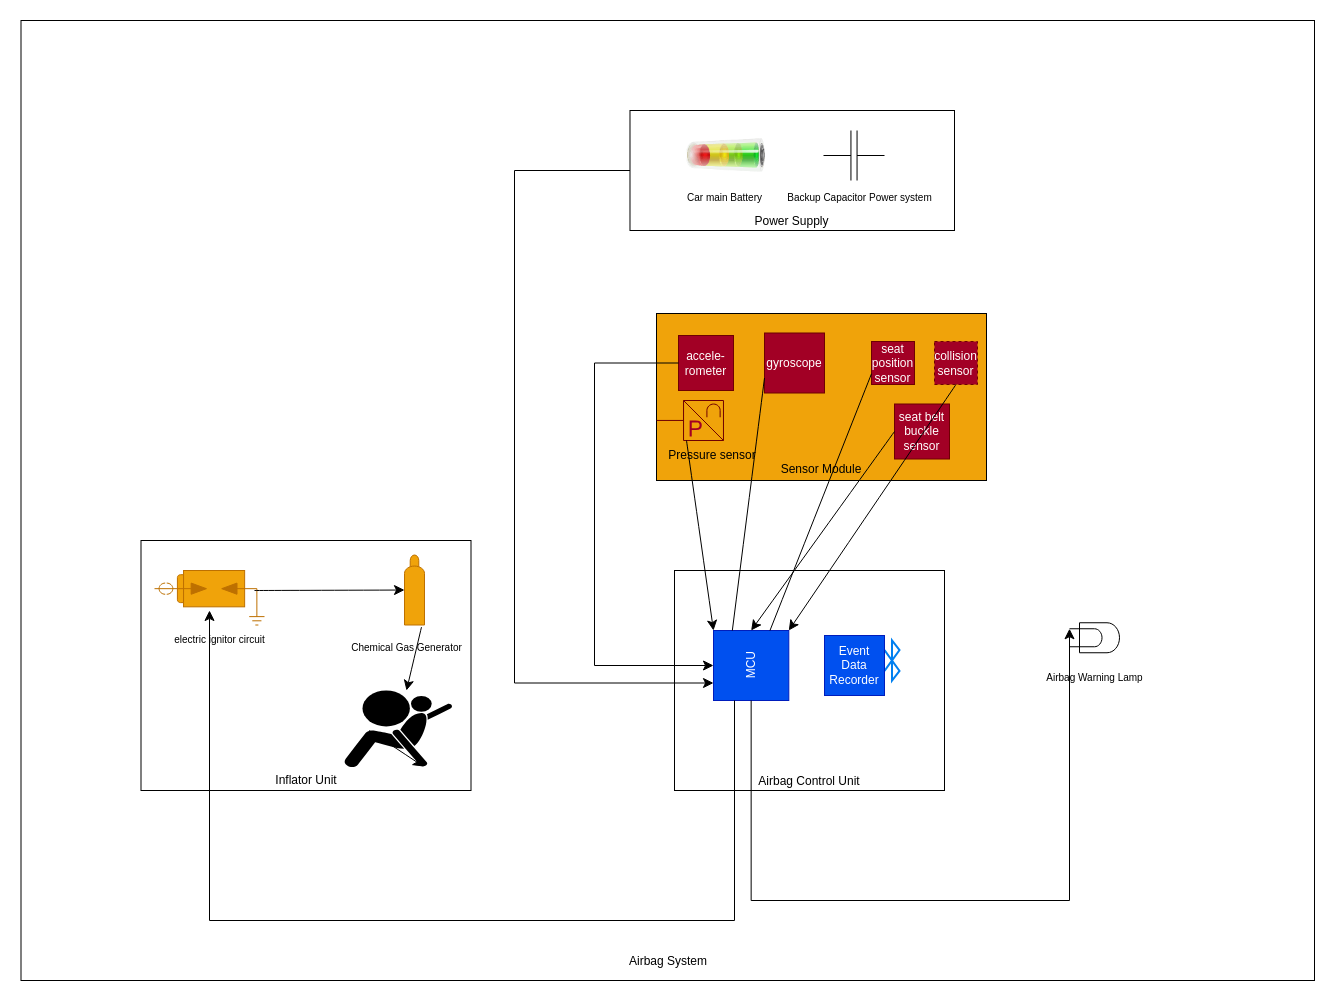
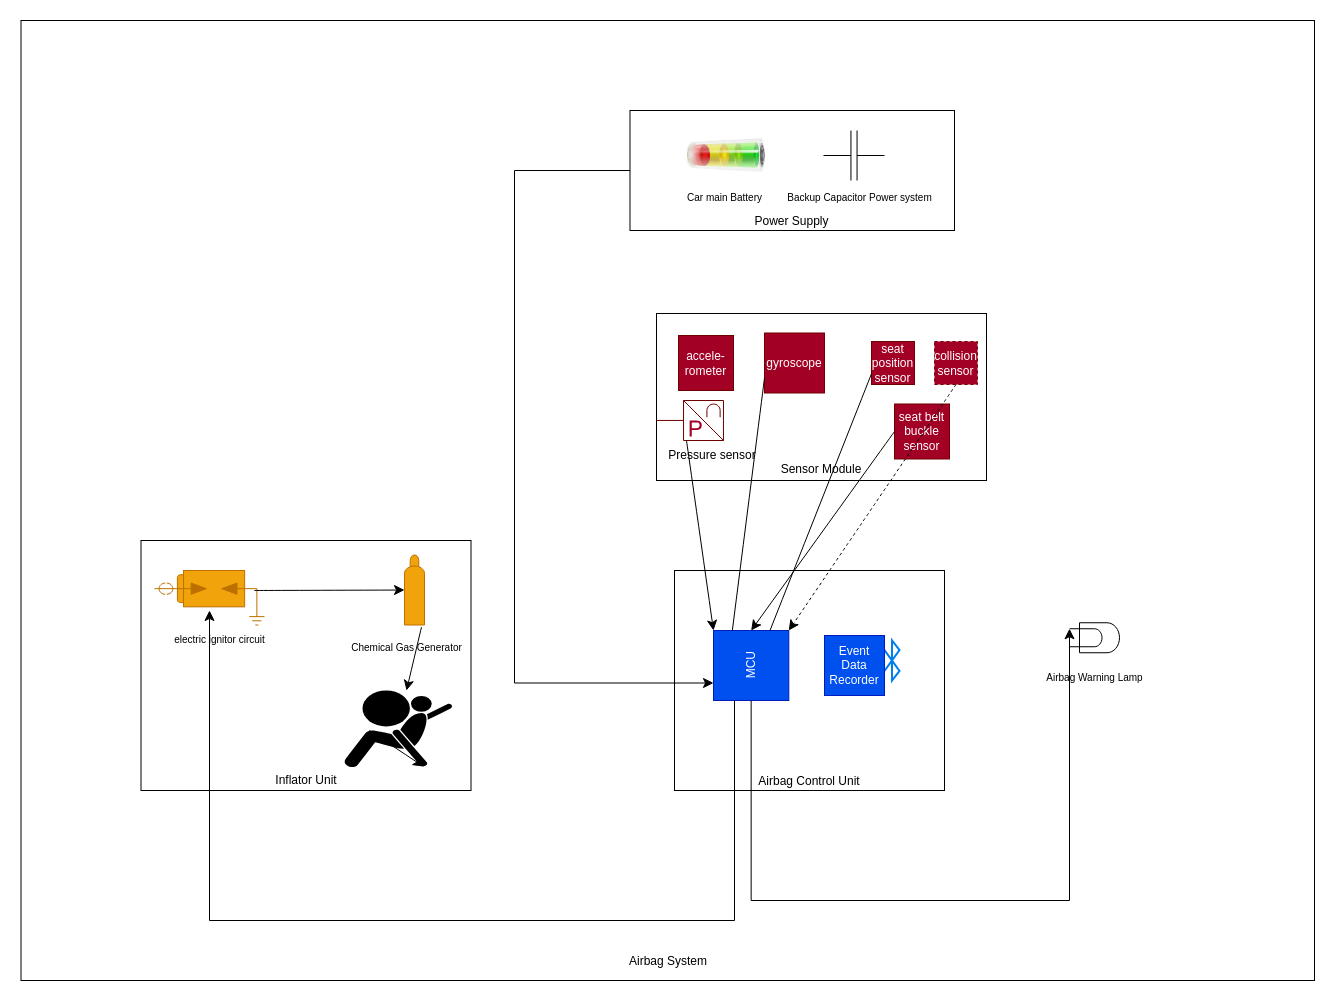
  <mxCell id="0" />
  <mxCell id="1" parent="0" />
  <mxCell id="2" value="&lt;div&gt;&lt;br&gt;&lt;/div&gt;&lt;div&gt;&lt;br&gt;&lt;/div&gt;&lt;div&gt;&lt;br&gt;&lt;/div&gt;&lt;div&gt;&lt;br&gt;&lt;/div&gt;&lt;div&gt;&lt;br&gt;&lt;/div&gt;&lt;div&gt;&lt;br&gt;&lt;/div&gt;&lt;div&gt;&lt;br&gt;&lt;/div&gt;&lt;div&gt;&lt;br&gt;&lt;/div&gt;&lt;div&gt;&lt;br&gt;&lt;/div&gt;&lt;div&gt;&lt;br&gt;&lt;/div&gt;&lt;div&gt;&lt;br&gt;&lt;/div&gt;&lt;div&gt;&lt;br&gt;&lt;/div&gt;&lt;div&gt;&lt;br&gt;&lt;/div&gt;&lt;div&gt;&lt;br&gt;&lt;/div&gt;&lt;div&gt;&lt;br&gt;&lt;/div&gt;&lt;div&gt;&lt;br&gt;&lt;/div&gt;&lt;div&gt;&lt;br&gt;&lt;/div&gt;&lt;div&gt;&lt;br&gt;&lt;/div&gt;&lt;div&gt;&lt;br&gt;&lt;/div&gt;&lt;div&gt;&lt;br&gt;&lt;/div&gt;&lt;div&gt;&lt;br&gt;&lt;/div&gt;&lt;div&gt;&lt;br&gt;&lt;/div&gt;&lt;div&gt;&lt;br&gt;&lt;/div&gt;&lt;div&gt;&lt;br&gt;&lt;/div&gt;&lt;div&gt;&lt;br&gt;&lt;/div&gt;&lt;div&gt;&lt;br&gt;&lt;/div&gt;&lt;div&gt;&lt;br&gt;&lt;/div&gt;&lt;div&gt;&lt;br&gt;&lt;/div&gt;&lt;div&gt;&lt;br&gt;&lt;/div&gt;&lt;div&gt;&lt;br&gt;&lt;/div&gt;&lt;div&gt;&lt;br&gt;&lt;/div&gt;&lt;div&gt;&lt;br&gt;&lt;/div&gt;&lt;div&gt;&lt;br&gt;&lt;/div&gt;&lt;div&gt;&lt;br&gt;&lt;/div&gt;&lt;div&gt;&lt;br&gt;&lt;/div&gt;&lt;div&gt;&lt;br&gt;&lt;/div&gt;&lt;div&gt;&lt;br&gt;&lt;/div&gt;&lt;div&gt;&lt;br&gt;&lt;/div&gt;&lt;div&gt;&lt;br&gt;&lt;/div&gt;&lt;div&gt;&lt;br&gt;&lt;/div&gt;&lt;div&gt;&lt;br&gt;&lt;/div&gt;&lt;div&gt;&lt;br&gt;&lt;/div&gt;&lt;div&gt;&lt;br&gt;&lt;/div&gt;&lt;div&gt;&lt;br&gt;&lt;/div&gt;&lt;div&gt;&lt;br&gt;&lt;/div&gt;&lt;div&gt;&lt;br&gt;&lt;/div&gt;&lt;div&gt;&lt;br&gt;&lt;/div&gt;&lt;div&gt;&lt;br&gt;&lt;/div&gt;&lt;div&gt;&lt;br&gt;&lt;/div&gt;&lt;div&gt;&lt;br&gt;&lt;/div&gt;&lt;div&gt;&lt;br&gt;&lt;/div&gt;&lt;div&gt;&lt;br&gt;&lt;/div&gt;&lt;div&gt;&lt;br&gt;&lt;/div&gt;&lt;div&gt;&lt;br&gt;&lt;/div&gt;&lt;div&gt;&lt;br&gt;&lt;/div&gt;&lt;div&gt;&lt;br&gt;&lt;/div&gt;&lt;div&gt;&lt;br&gt;&lt;/div&gt;&lt;div&gt;&lt;br&gt;&lt;/div&gt;&lt;div&gt;&lt;br&gt;&lt;/div&gt;&lt;div&gt;&lt;br&gt;&lt;/div&gt;&lt;div&gt;&lt;br&gt;&lt;/div&gt;&lt;div&gt;&lt;br&gt;&lt;/div&gt;&lt;div&gt;&lt;br&gt;&lt;/div&gt;&lt;div&gt;&lt;br&gt;&lt;/div&gt;Airbag System" style="rounded=0;whiteSpace=wrap;html=1;" vertex="1" parent="1"><mxGeometry x="20.5" y="20" width="1293.5" height="960" as="geometry" /></mxCell>
  <mxCell id="3" value="&lt;div&gt;&lt;br&gt;&lt;/div&gt;&lt;div&gt;&lt;br&gt;&lt;/div&gt;&lt;div&gt;&lt;br&gt;&lt;/div&gt;&lt;div&gt;&lt;br&gt;&lt;/div&gt;&lt;div&gt;&lt;br&gt;&lt;/div&gt;&lt;div&gt;&lt;br&gt;&lt;/div&gt;&lt;div&gt;&lt;br&gt;&lt;/div&gt;Power Supply" style="rounded=0;whiteSpace=wrap;html=1;" parent="1" vertex="1"><mxGeometry x="629.49" y="110" width="324.51" height="120" as="geometry" /></mxCell>
  <mxCell id="4" value="&lt;div&gt;&lt;br&gt;&lt;/div&gt;&lt;div&gt;&lt;br&gt;&lt;/div&gt;&lt;div&gt;&lt;br&gt;&lt;/div&gt;&lt;div&gt;&lt;br&gt;&lt;/div&gt;&lt;div&gt;&lt;br&gt;&lt;/div&gt;&lt;div&gt;&lt;br&gt;&lt;/div&gt;&lt;div&gt;&lt;br&gt;&lt;/div&gt;&lt;div&gt;&lt;br&gt;&lt;/div&gt;&lt;div&gt;&lt;br&gt;&lt;/div&gt;&lt;div&gt;&lt;br&gt;&lt;/div&gt;&lt;div&gt;&lt;br&gt;&lt;/div&gt;&lt;div&gt;&lt;br&gt;&lt;/div&gt;&lt;div&gt;&lt;br&gt;&lt;/div&gt;&lt;div&gt;&lt;br&gt;&lt;/div&gt;&lt;div&gt;&lt;br&gt;&lt;/div&gt;&lt;div&gt;&lt;br&gt;&lt;/div&gt;Inflator Unit" style="rounded=0;whiteSpace=wrap;html=1;" parent="1" vertex="1"><mxGeometry x="140.5" y="540" width="330" height="250" as="geometry" /></mxCell>
  <mxCell id="5" value="&lt;div&gt;&lt;br&gt;&lt;/div&gt;&lt;div&gt;&lt;br&gt;&lt;/div&gt;&lt;div&gt;&lt;br&gt;&lt;/div&gt;&lt;div&gt;&lt;br&gt;&lt;/div&gt;&lt;div&gt;&lt;br&gt;&lt;/div&gt;&lt;div&gt;&lt;br&gt;&lt;/div&gt;&lt;div&gt;&lt;br&gt;&lt;/div&gt;&lt;div&gt;&lt;br&gt;&lt;/div&gt;&lt;div&gt;&lt;br&gt;&lt;/div&gt;&lt;div&gt;&lt;br&gt;&lt;/div&gt;&lt;div&gt;&lt;br&gt;&lt;/div&gt;&lt;div&gt;&lt;br&gt;&lt;/div&gt;&lt;div&gt;&lt;br&gt;&lt;/div&gt;&lt;div&gt;&lt;br&gt;&lt;/div&gt;&lt;div&gt;&lt;span style=&quot;background-color: transparent; color: light-dark(rgb(0, 0, 0), rgb(255, 255, 255));&quot;&gt;Airbag Control Unit&lt;/span&gt;&lt;/div&gt;" style="rounded=0;whiteSpace=wrap;html=1;" parent="1" vertex="1"><mxGeometry x="674" y="570" width="270" height="220" as="geometry" /></mxCell>
- <mxCell id="6" value="&lt;div&gt;&lt;br&gt;&lt;/div&gt;&lt;div&gt;&lt;br&gt;&lt;/div&gt;&lt;div&gt;&lt;br&gt;&lt;/div&gt;&lt;div&gt;&lt;br&gt;&lt;/div&gt;&lt;div&gt;&lt;br&gt;&lt;/div&gt;&lt;div&gt;&lt;br&gt;&lt;/div&gt;&lt;div&gt;&lt;br&gt;&lt;/div&gt;&lt;div&gt;&lt;br&gt;&lt;/div&gt;&lt;div&gt;&lt;br&gt;&lt;/div&gt;&lt;div&gt;&lt;br&gt;&lt;/div&gt;Sensor Module" style="rounded=0;whiteSpace=wrap;html=1;fillColor=#f0a30a;" parent="1" vertex="1"><mxGeometry x="656" y="313" width="330" height="167" as="geometry" /></mxCell>
+ <mxCell id="6" value="&lt;div&gt;&lt;br&gt;&lt;/div&gt;&lt;div&gt;&lt;br&gt;&lt;/div&gt;&lt;div&gt;&lt;br&gt;&lt;/div&gt;&lt;div&gt;&lt;br&gt;&lt;/div&gt;&lt;div&gt;&lt;br&gt;&lt;/div&gt;&lt;div&gt;&lt;br&gt;&lt;/div&gt;&lt;div&gt;&lt;br&gt;&lt;/div&gt;&lt;div&gt;&lt;br&gt;&lt;/div&gt;&lt;div&gt;&lt;br&gt;&lt;/div&gt;&lt;div&gt;&lt;br&gt;&lt;/div&gt;Sensor Module" style="rounded=0;whiteSpace=wrap;html=1;" parent="1" vertex="1"><mxGeometry x="656" y="313" width="330" height="167" as="geometry" /></mxCell>
  <mxCell id="7" value="&lt;font&gt;accele-rometer&lt;/font&gt;" style="whiteSpace=wrap;html=1;aspect=fixed;fillColor=#a20025;fontColor=#ffffff;strokeColor=#6F0000;" parent="1" vertex="1"><mxGeometry x="678" y="335" width="55" height="55" as="geometry" /></mxCell>
  <mxCell id="8" value="seat position sensor" style="whiteSpace=wrap;html=1;aspect=fixed;fillColor=#a20025;fontColor=#ffffff;strokeColor=#6F0000;" parent="1" vertex="1"><mxGeometry x="871" y="341" width="43" height="43" as="geometry" /></mxCell>
  <mxCell id="9" value="seat belt buckle sensor" style="whiteSpace=wrap;html=1;aspect=fixed;fillColor=#a20025;fontColor=#ffffff;strokeColor=#6F0000;" parent="1" vertex="1"><mxGeometry x="894" y="403.5" width="55" height="55" as="geometry" /></mxCell>
  <mxCell id="10" value="gyroscope" style="whiteSpace=wrap;html=1;aspect=fixed;fillColor=#a20025;fontColor=#ffffff;strokeColor=#6F0000;" parent="1" vertex="1"><mxGeometry x="764" y="332.5" width="60" height="60" as="geometry" /></mxCell>
  <mxCell id="11" value="collision sensor" style="whiteSpace=wrap;html=1;aspect=fixed;fillColor=#a20025;fontColor=#ffffff;strokeColor=#6F0000;dashed=1;" parent="1" vertex="1"><mxGeometry x="934" y="341" width="43" height="43" as="geometry" /></mxCell>
  <mxCell id="12" value="" style="verticalLabelPosition=bottom;aspect=fixed;html=1;verticalAlign=top;fillColor=#a20025;align=center;outlineConnect=0;shape=mxgraph.fluid_power.x11770;points=[[0,0.5,0]];fontColor=#ffffff;strokeColor=#6F0000;" parent="1" vertex="1"><mxGeometry x="656" y="400" width="66.98" height="40" as="geometry" /></mxCell>
  <mxCell id="13" value="Pressure sensor" style="text;html=1;align=center;verticalAlign=middle;whiteSpace=wrap;rounded=0;" parent="1" vertex="1"><mxGeometry x="660" y="440" width="104" height="30" as="geometry" /></mxCell>
  <mxCell id="14" value="" style="edgeStyle=none;curved=1;rounded=0;orthogonalLoop=1;jettySize=auto;html=1;fontSize=12;startSize=8;endSize=8;" parent="1" source="16" target="15" edge="1"><mxGeometry relative="1" as="geometry" /></mxCell>
  <mxCell id="15" value="" style="html=1;verticalLabelPosition=bottom;align=center;labelBackgroundColor=#ffffff;verticalAlign=top;strokeWidth=2;strokeColor=#0080F0;shadow=0;dashed=0;shape=mxgraph.ios7.icons.bluetooth;pointerEvents=1" parent="1" vertex="1"><mxGeometry x="884" y="640" width="15" height="40" as="geometry" /></mxCell>
  <mxCell id="16" value="Event Data Recorder" style="whiteSpace=wrap;html=1;aspect=fixed;fillColor=#0050ef;fontColor=#ffffff;strokeColor=#001DBC;" parent="1" vertex="1"><mxGeometry x="824" y="635" width="60" height="60" as="geometry" /></mxCell>
  <mxCell id="17" value="MCU" style="rounded=0;whiteSpace=wrap;html=1;rotation=-90;fillColor=#0050ef;fontColor=#ffffff;strokeColor=#001DBC;" parent="1" vertex="1"><mxGeometry x="715.65" y="627.35" width="70" height="75.3" as="geometry" /></mxCell>
  <mxCell id="18" value="" style="verticalLabelPosition=bottom;shadow=0;dashed=0;align=center;html=1;verticalAlign=top;shape=mxgraph.electrical.opto_electronics.lamp;rotation=90;" parent="1" vertex="1"><mxGeometry x="1079" y="612.25" width="30" height="50" as="geometry" /></mxCell>
  <mxCell id="19" value="&lt;font style=&quot;font-size: 10px;&quot;&gt;Airbag Warning Lamp&lt;/font&gt;" style="text;html=1;align=center;verticalAlign=middle;resizable=0;points=[];autosize=1;strokeColor=none;fillColor=none;fontSize=16;" parent="1" vertex="1"><mxGeometry x="1034" y="660" width="120" height="30" as="geometry" /></mxCell>
  <mxCell id="20" value="&lt;font style=&quot;font-size: 10px;&quot;&gt;Chemical Gas Generator&lt;/font&gt;" style="text;html=1;align=center;verticalAlign=middle;resizable=0;points=[];autosize=1;strokeColor=none;fillColor=none;fontSize=16;" parent="1" vertex="1"><mxGeometry x="340.5" y="630" width="130" height="30" as="geometry" /></mxCell>
  <mxCell id="21" value="" style="shape=mxgraph.pid.vessels.gas_bottle;html=1;pointerEvents=1;align=center;verticalLabelPosition=bottom;verticalAlign=top;dashed=0;fillColor=#f0a30a;fontColor=#000000;strokeColor=#BD7000;" parent="1" vertex="1"><mxGeometry x="404" y="554.5" width="20" height="70" as="geometry" /></mxCell>
  <mxCell id="22" value="" style="pointerEvents=1;verticalLabelPosition=bottom;shadow=0;dashed=0;align=center;html=1;verticalAlign=top;shape=mxgraph.electrical.miscellaneous.igniter_plug2;fillColor=#f0a30a;fontColor=#000000;strokeColor=#BD7000;" parent="1" vertex="1"><mxGeometry x="154" y="570" width="110" height="54.5" as="geometry" /></mxCell>
  <mxCell id="23" value="&lt;font style=&quot;font-size: 10px;&quot;&gt;electric ignitor circuit&lt;/font&gt;" style="text;html=1;align=center;verticalAlign=middle;resizable=0;points=[];autosize=1;strokeColor=none;fillColor=none;fontSize=16;" parent="1" vertex="1"><mxGeometry x="164" y="622.25" width="110" height="30" as="geometry" /></mxCell>
  <mxCell id="24" value="" style="shape=mxgraph.signs.transportation.airbag;html=1;pointerEvents=1;fillColor=#000000;strokeColor=none;verticalLabelPosition=bottom;verticalAlign=top;align=center;" parent="1" vertex="1"><mxGeometry x="340.5" y="690" width="113" height="80" as="geometry" /></mxCell>
  <mxCell id="25" value="" style="image;html=1;image=img/lib/clip_art/general/Battery_allstates_128x128.png;rotation=90;" parent="1" vertex="1"><mxGeometry x="684" y="115" width="80" height="80" as="geometry" /></mxCell>
  <mxCell id="26" value="&lt;font style=&quot;font-size: 10px;&quot;&gt;Car main Battery&lt;/font&gt;" style="text;html=1;align=center;verticalAlign=middle;resizable=0;points=[];autosize=1;strokeColor=none;fillColor=none;fontSize=16;" parent="1" vertex="1"><mxGeometry x="674" y="180" width="100" height="30" as="geometry" /></mxCell>
  <mxCell id="27" value="" style="pointerEvents=1;verticalLabelPosition=bottom;shadow=0;dashed=0;align=center;html=1;verticalAlign=top;shape=mxgraph.electrical.capacitors.capacitor_1;" parent="1" vertex="1"><mxGeometry x="823" y="130" width="61" height="50" as="geometry" /></mxCell>
  <mxCell id="28" value="&lt;font style=&quot;font-size: 10px;&quot;&gt;Backup Capacitor Power system&lt;/font&gt;" style="text;html=1;align=center;verticalAlign=middle;resizable=0;points=[];autosize=1;strokeColor=none;fillColor=none;fontSize=16;" parent="1" vertex="1"><mxGeometry x="774" y="180" width="170" height="30" as="geometry" /></mxCell>
  <mxCell id="29" value="" style="edgeStyle=elbowEdgeStyle;elbow=horizontal;endArrow=classic;html=1;curved=0;rounded=0;endSize=8;startSize=8;fontSize=12;entryX=0.2;entryY=1;entryDx=0;entryDy=0;entryPerimeter=0;" edge="1" parent="1" source="17" target="18"><mxGeometry width="50" height="50" relative="1" as="geometry"><mxPoint x="784" y="620" as="sourcePoint" /><mxPoint x="704" y="510" as="targetPoint" /><Array as="points"><mxPoint x="854" y="900" /></Array></mxGeometry></mxCell>
  <mxCell id="30" style="edgeStyle=none;curved=1;rounded=0;orthogonalLoop=1;jettySize=auto;html=1;exitX=0.25;exitY=0.5;exitDx=0;exitDy=0;exitPerimeter=0;entryX=0.73;entryY=0.95;entryDx=0;entryDy=0;entryPerimeter=0;fontSize=12;startSize=8;endSize=8;" edge="1" parent="1" source="24" target="24"><mxGeometry relative="1" as="geometry" /></mxCell>
- <mxCell id="31" value="" style="endArrow=classic;html=1;rounded=0;fontSize=12;startSize=8;endSize=8;curved=1;entryX=1;entryY=1;entryDx=0;entryDy=0;exitX=0.5;exitY=1;exitDx=0;exitDy=0;" edge="1" parent="1" source="11" target="17"><mxGeometry width="50" height="50" relative="1" as="geometry"><mxPoint x="964" y="360" as="sourcePoint" /><mxPoint x="704" y="510" as="targetPoint" /></mxGeometry></mxCell>
+ <mxCell id="31" value="" style="endArrow=classic;html=1;rounded=0;fontSize=12;startSize=8;endSize=8;curved=1;entryX=1;entryY=1;entryDx=0;entryDy=0;exitX=0.5;exitY=1;exitDx=0;exitDy=0;dashed=1;" edge="1" parent="1" source="11" target="17"><mxGeometry width="50" height="50" relative="1" as="geometry"><mxPoint x="964" y="360" as="sourcePoint" /><mxPoint x="704" y="510" as="targetPoint" /></mxGeometry></mxCell>
  <mxCell id="32" value="" style="endArrow=classic;html=1;rounded=0;fontSize=12;startSize=8;endSize=8;curved=1;entryX=1;entryY=0;entryDx=0;entryDy=0;exitX=0.25;exitY=0;exitDx=0;exitDy=0;" edge="1" parent="1" source="13" target="17"><mxGeometry width="50" height="50" relative="1" as="geometry"><mxPoint x="654" y="560" as="sourcePoint" /><mxPoint x="704" y="510" as="targetPoint" /></mxGeometry></mxCell>
  <mxCell id="33" value="" style="endArrow=none;html=1;rounded=0;fontSize=12;startSize=8;endSize=8;curved=1;entryX=1;entryY=0.25;entryDx=0;entryDy=0;exitX=0;exitY=0.75;exitDx=0;exitDy=0;" edge="1" parent="1" source="10" target="17"><mxGeometry width="50" height="50" relative="1" as="geometry"><mxPoint x="654" y="560" as="sourcePoint" /><mxPoint x="704" y="510" as="targetPoint" /></mxGeometry></mxCell>
  <mxCell id="34" value="" style="endArrow=none;html=1;rounded=0;fontSize=12;startSize=8;endSize=8;curved=1;entryX=1;entryY=0.75;entryDx=0;entryDy=0;exitX=0;exitY=0.75;exitDx=0;exitDy=0;" edge="1" parent="1" source="8" target="17"><mxGeometry width="50" height="50" relative="1" as="geometry"><mxPoint x="654" y="560" as="sourcePoint" /><mxPoint x="704" y="510" as="targetPoint" /></mxGeometry></mxCell>
  <mxCell id="35" value="" style="endArrow=classic;html=1;rounded=0;fontSize=12;startSize=8;endSize=8;curved=1;entryX=1;entryY=0.5;entryDx=0;entryDy=0;exitX=0;exitY=0.5;exitDx=0;exitDy=0;" edge="1" parent="1" source="9" target="17"><mxGeometry width="50" height="50" relative="1" as="geometry"><mxPoint x="654" y="560" as="sourcePoint" /><mxPoint x="704" y="510" as="targetPoint" /></mxGeometry></mxCell>
- <mxCell id="36" value="" style="edgeStyle=elbowEdgeStyle;elbow=horizontal;endArrow=classic;html=1;curved=0;rounded=0;endSize=8;startSize=8;fontSize=12;entryX=0.5;entryY=0;entryDx=0;entryDy=0;exitX=0;exitY=0.5;exitDx=0;exitDy=0;" edge="1" parent="1" source="7" target="17"><mxGeometry width="50" height="50" relative="1" as="geometry"><mxPoint x="654" y="560" as="sourcePoint" /><mxPoint x="704" y="510" as="targetPoint" /><Array as="points"><mxPoint x="594" y="520" /></Array></mxGeometry></mxCell>
  <mxCell id="37" value="" style="endArrow=classic;html=1;rounded=0;fontSize=12;startSize=8;endSize=8;curved=1;" edge="1" parent="1" target="21"><mxGeometry width="50" height="50" relative="1" as="geometry"><mxPoint x="254" y="590" as="sourcePoint" /><mxPoint x="704" y="510" as="targetPoint" /></mxGeometry></mxCell>
  <mxCell id="38" value="" style="endArrow=classic;html=1;rounded=0;fontSize=12;startSize=8;endSize=8;curved=1;exitX=0.619;exitY=-0.111;exitDx=0;exitDy=0;exitPerimeter=0;" edge="1" parent="1" source="20"><mxGeometry width="50" height="50" relative="1" as="geometry"><mxPoint x="654" y="560" as="sourcePoint" /><mxPoint x="406" y="690" as="targetPoint" /></mxGeometry></mxCell>
  <mxCell id="39" value="" style="edgeStyle=elbowEdgeStyle;elbow=vertical;endArrow=classic;html=1;curved=0;rounded=0;endSize=8;startSize=8;fontSize=12;exitX=0;exitY=0.279;exitDx=0;exitDy=0;exitPerimeter=0;" edge="1" parent="1" source="17"><mxGeometry width="50" height="50" relative="1" as="geometry"><mxPoint x="654" y="560" as="sourcePoint" /><mxPoint x="209" y="610" as="targetPoint" /><Array as="points"><mxPoint x="474" y="920" /></Array></mxGeometry></mxCell>
  <mxCell id="40" value="" style="edgeStyle=elbowEdgeStyle;elbow=horizontal;endArrow=classic;html=1;curved=0;rounded=0;endSize=8;startSize=8;fontSize=12;exitX=0;exitY=0.5;exitDx=0;exitDy=0;entryX=0.25;entryY=0;entryDx=0;entryDy=0;" edge="1" parent="1" source="3" target="17"><mxGeometry width="50" height="50" relative="1" as="geometry"><mxPoint x="654" y="560" as="sourcePoint" /><mxPoint x="704" y="510" as="targetPoint" /><Array as="points"><mxPoint x="514" y="420" /></Array></mxGeometry></mxCell>
